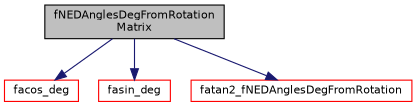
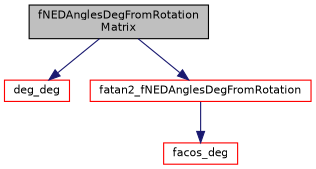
  digraph {
    rankdir=TB
    node [color=red fillcolor=white fontname=Helvetica fontsize=10 shape=record style=filled]
    edge [color=midnightblue fontname=Helvetica fontsize=10 labelfontname=Helvetica labelfontsize=10 style=solid]
    n1 [color=black fillcolor=grey75 fontcolor=black height=0.2 label="fNEDAnglesDegFromRotation\lMatrix" width=0.4]
    n2 [height=0.2 label=facos_deg width=0.4]
-   n3 [height=0.2 label=fasin_deg width=0.4]
+   n3 [height=0.2 label=deg_deg width=0.4]
    n4 [height=0.2 label=fatan2_fNEDAnglesDegFromRotation width=0.4]
-   n1 -> n2
+   n4 -> n2
    n1 -> n3
    n1 -> n4
  }
